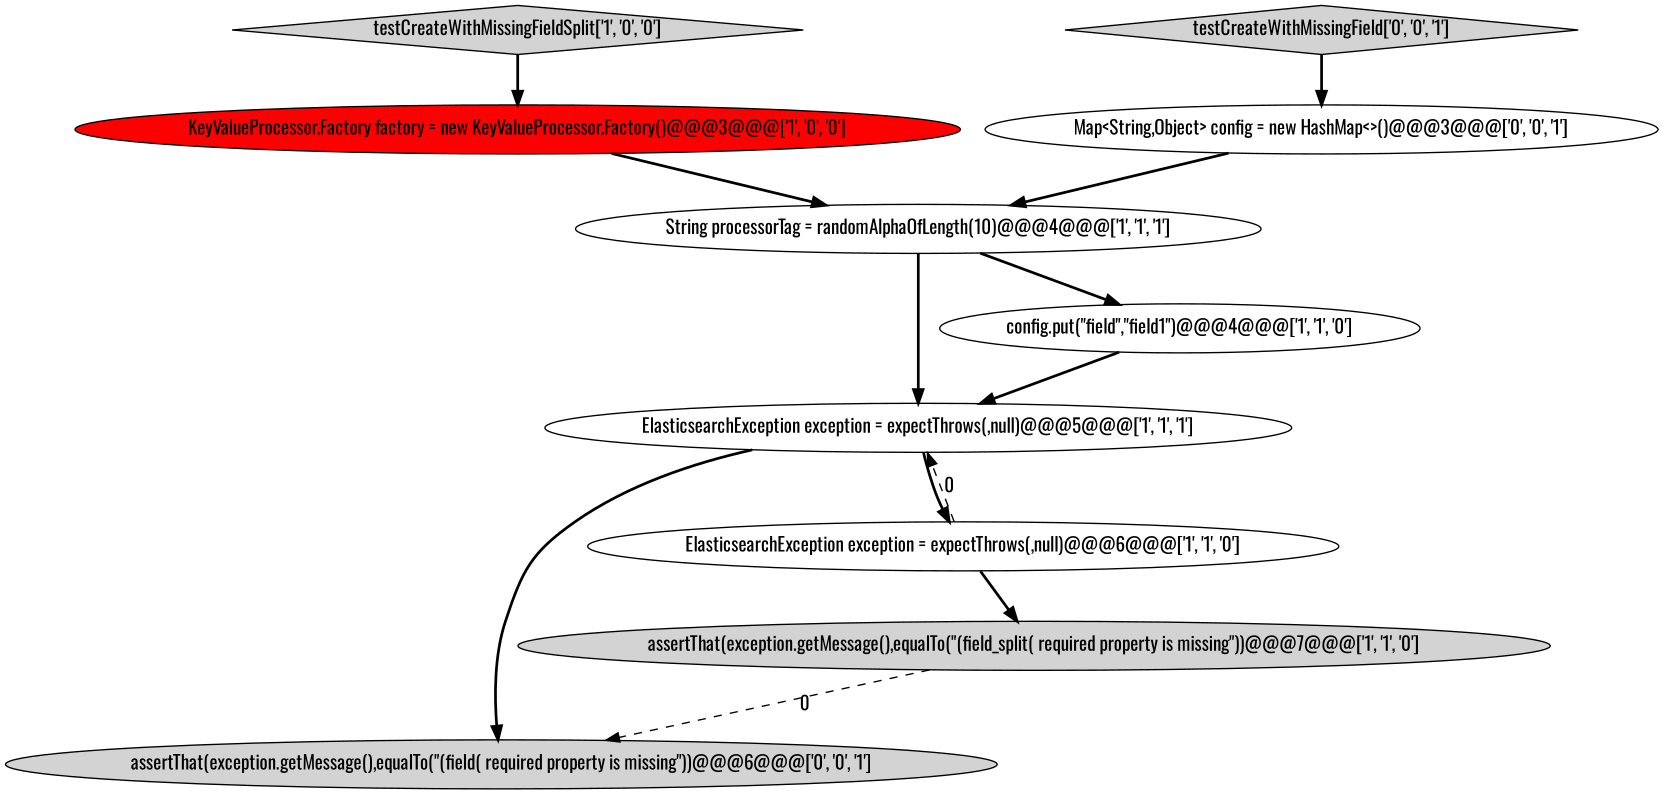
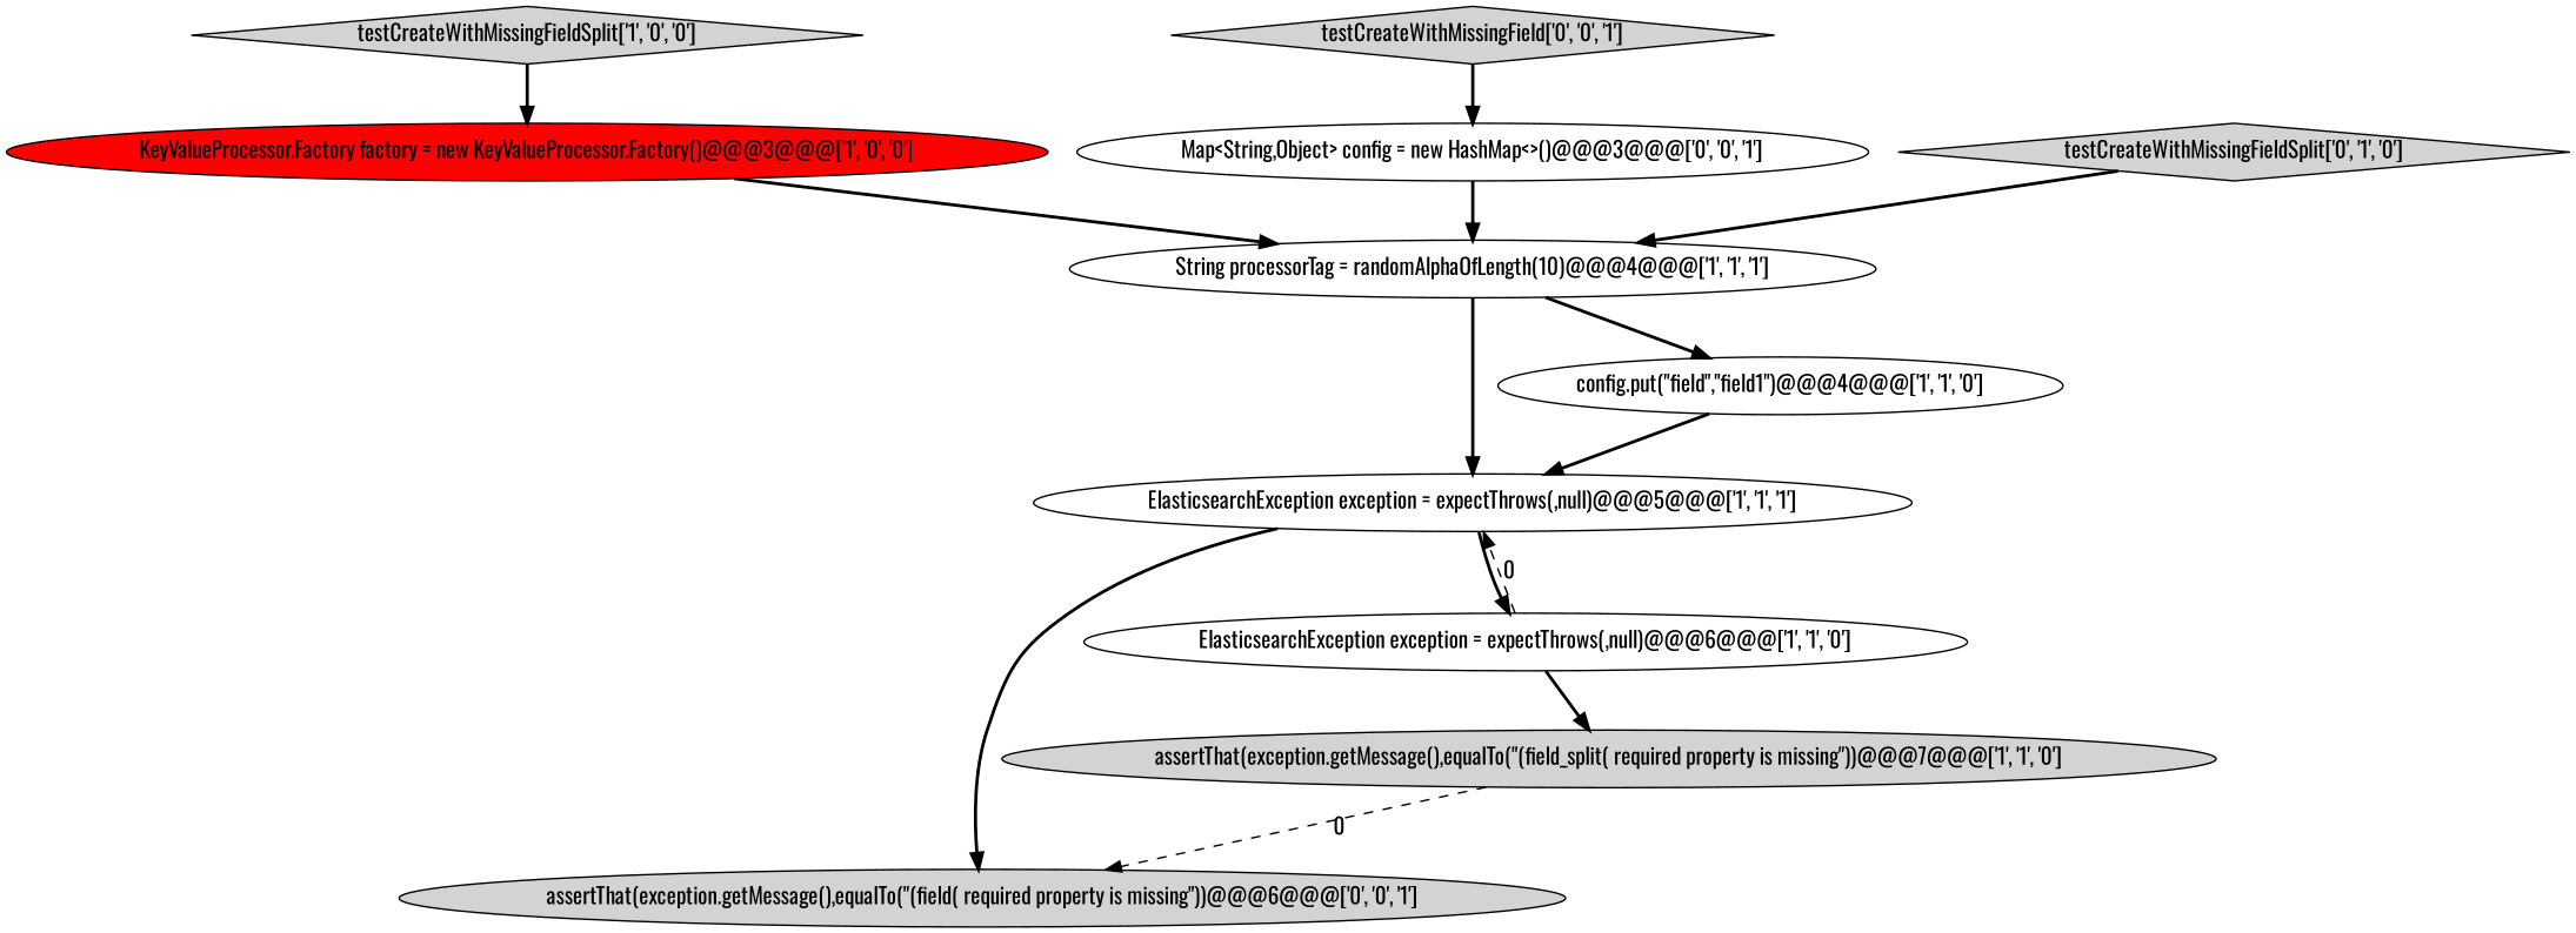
  digraph {
    fontname=Oswald
    node [fillcolor=white shape=ellipse style=filled fontname=Oswald]
    edge [style=bold fontname=Oswald]
    n1 [label="ElasticsearchException exception = expectThrows(,null)@@@5@@@['1', '1', '1']"]
    n2 [fillcolor=lightgray label="assertThat(exception.getMessage(),equalTo(\"(field( required property is missing\"))@@@6@@@['0', '0', '1']"]
    n3 [label="ElasticsearchException exception = expectThrows(,null)@@@6@@@['1', '1', '0']"]
    n4 [label="String processorTag = randomAlphaOfLength(10)@@@4@@@['1', '1', '1']"]
    n5 [label="config.put(\"field\",\"field1\")@@@4@@@['1', '1', '0']"]
    n6 [fillcolor=lightgray label="assertThat(exception.getMessage(),equalTo(\"(field_split( required property is missing\"))@@@7@@@['1', '1', '0']"]
    n7 [fillcolor=lightgray label="testCreateWithMissingFieldSplit['1', '0', '0']" shape=diamond]
    n8 [fillcolor=red label="KeyValueProcessor.Factory factory = new KeyValueProcessor.Factory()@@@3@@@['1', '0', '0']"]
    n9 [label="Map<String,Object> config = new HashMap<>()@@@3@@@['0', '0', '1']"]
    n10 [fillcolor=lightgray label="testCreateWithMissingField['0', '0', '1']" shape=diamond]
+   n11 [fillcolor=lightgray label="testCreateWithMissingFieldSplit['0', '1', '0']" shape=diamond]
    n1 -> n2
    n1 -> n3
    n3 -> n1 [label=0 style=dashed]
    n3 -> n6
    n4 -> n1
    n4 -> n5
    n5 -> n1
    n6 -> n2 [label=0 style=dashed]
    n7 -> n8
    n8 -> n4
    n9 -> n4
    n10 -> n9
+   n11 -> n4
  }
